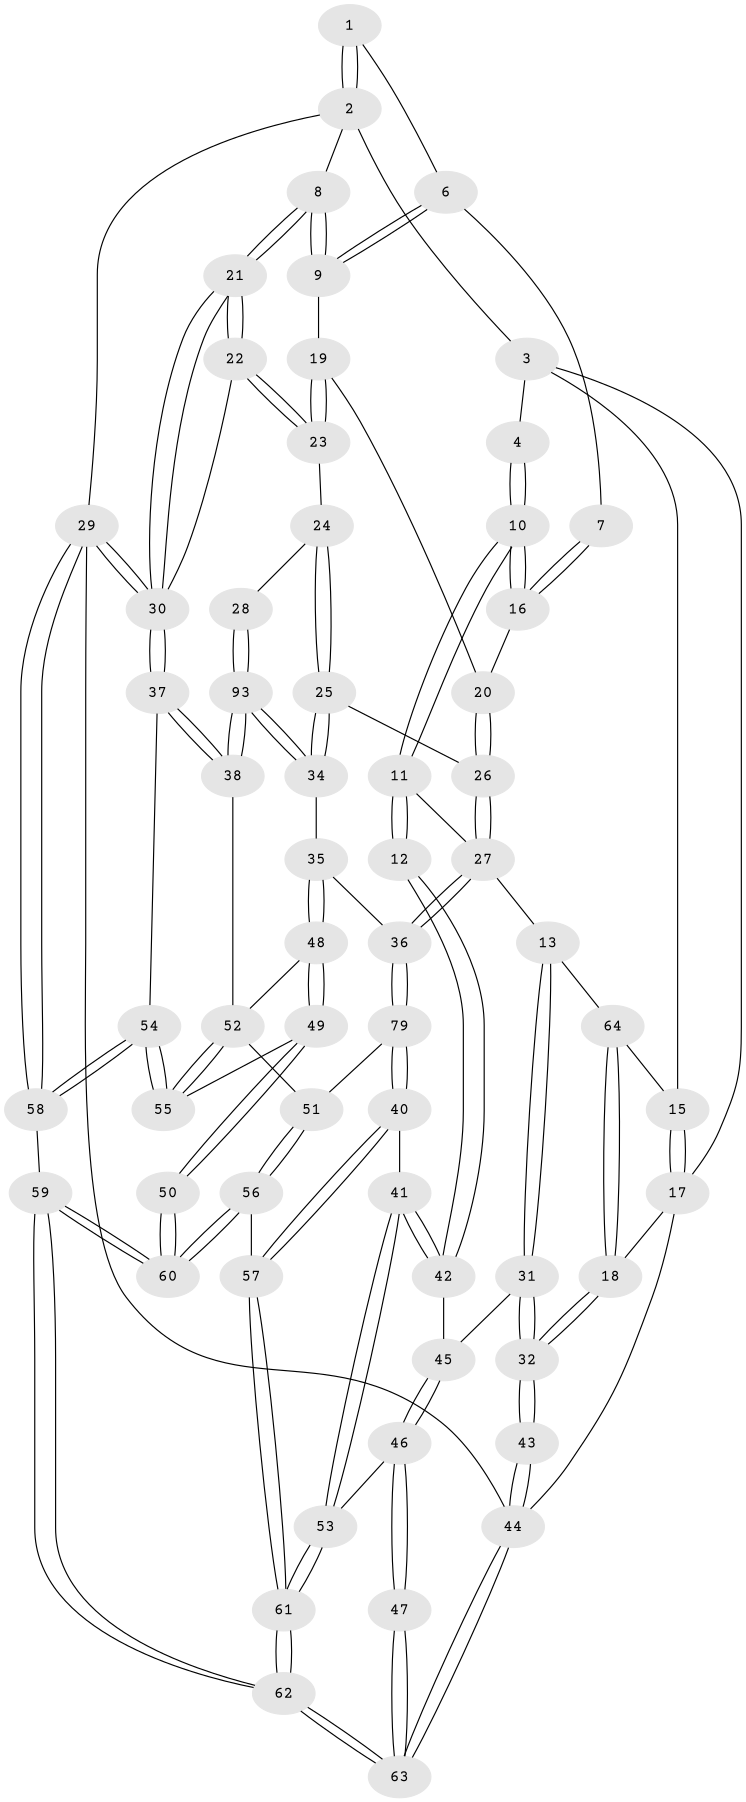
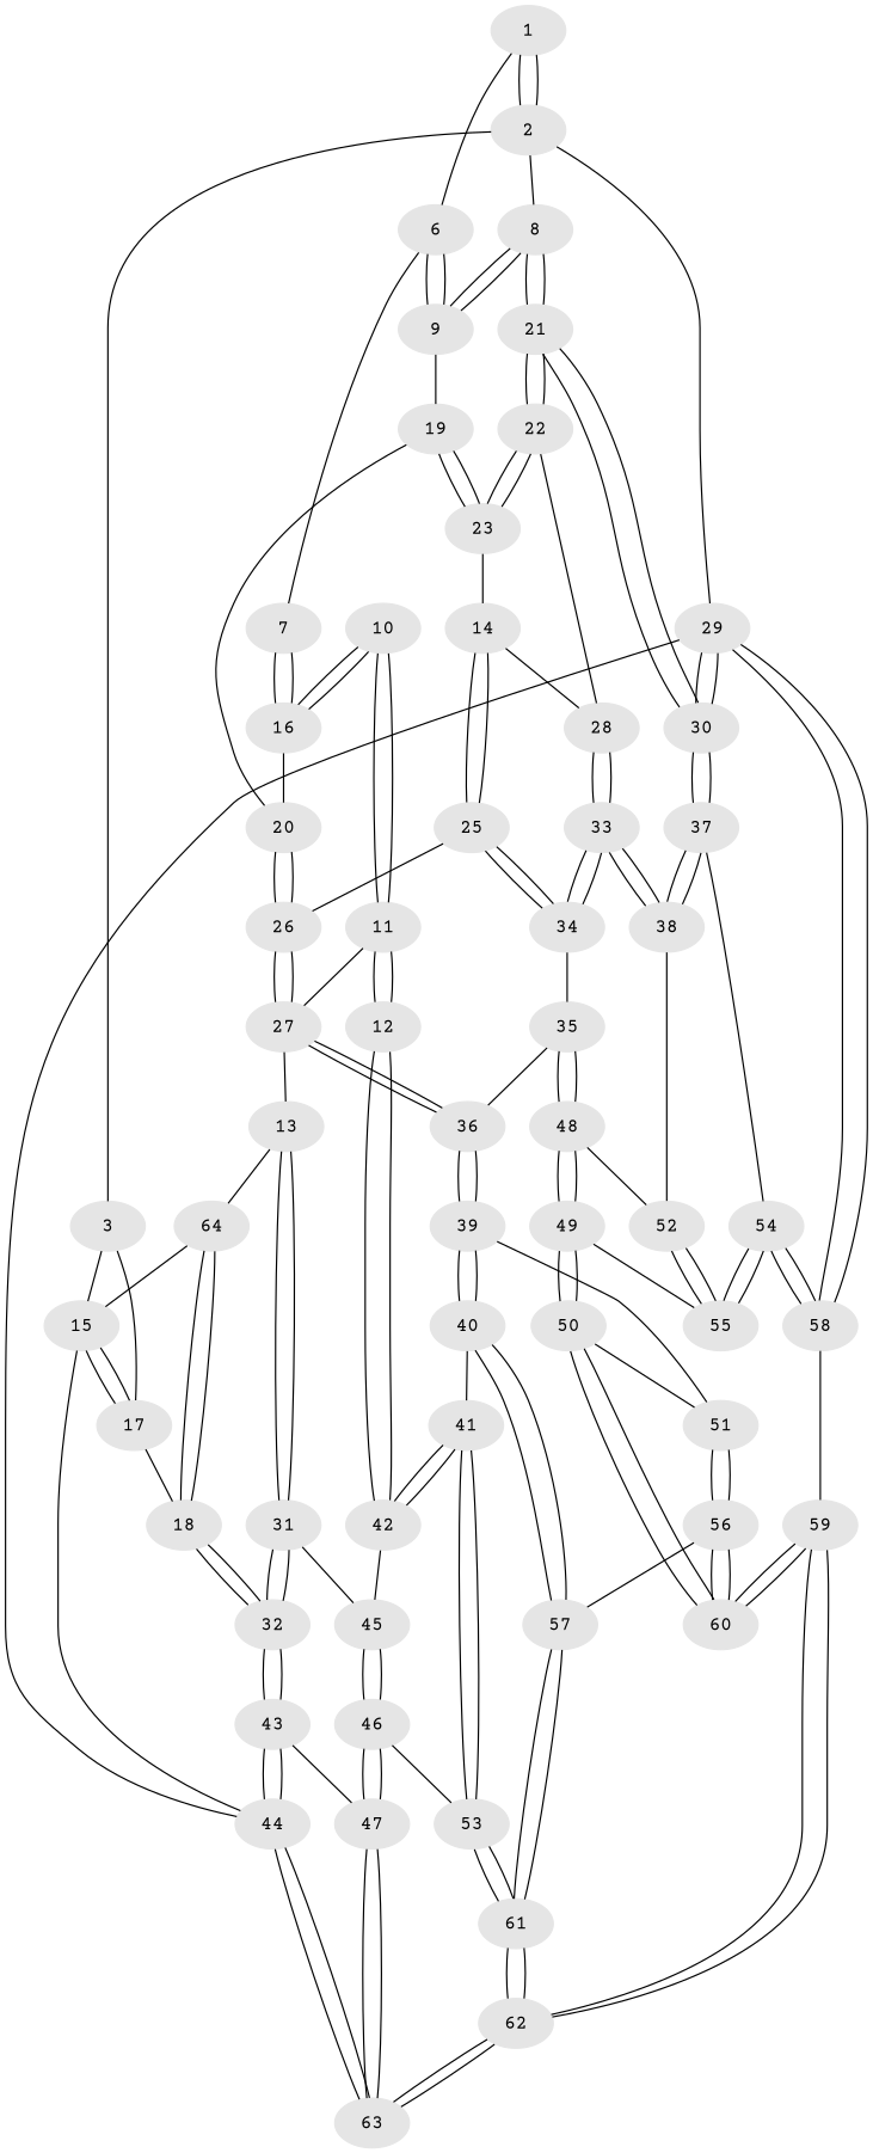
  graph {
    fontname="Courier Prime"
    node [color=gray90 fontname="Courier Prime" style=filled]
    edge [fontname="Courier Prime"]
    1
    2
    6
    3
    8
    29
    7
    9
-   4
    15
    17
    21
    44
    30
    58
    10
    18
    16
    11
    19
    20
    22
    23
    12
    27
    42
    13
    36
    n29 [label=64]
    31
    45
    32
    26
    63
    43
-   24
+   24 [label=14]
    28
    37
-   33 [label=93]
+   33
    25
    34
    35
-   39 [label=79]
+   39
    38
    59
    54
    46
    47
    52
    48
    49
    40
    51
    55
    41
    57
    56
    53
    61
    50
    60
    62
    1 -- 2
    1 -- 2
    1 -- 6
    2 -- 3
    2 -- 8
    2 -- 29
    6 -- 7
    6 -- 9
    6 -- 9
-   3 -- 4
    3 -- 15
    3 -- 17
    8 -- 9
    8 -- 9
    8 -- 21
    8 -- 21
    29 -- 44
    29 -- 30
    29 -- 30
    29 -- 58
    29 -- 58
    7 -- 16
    7 -- 16
    9 -- 19
-   4 -- 10
-   4 -- 10
    15 -- 17
    15 -- 17
-   17 -- 44
+   15 -- 44
    17 -- 18
    21 -- 30
    21 -- 30
    21 -- 22
    21 -- 22
    44 -- 63
    44 -- 63
    30 -- 37
    30 -- 37
    58 -- 59
    10 -- 16
    10 -- 16
    10 -- 11
    10 -- 11
    18 -- 32
    18 -- 32
    16 -- 20
    11 -- 12
    11 -- 12
    11 -- 27
    19 -- 20
    19 -- 23
    19 -- 23
    20 -- 26
    20 -- 26
    22 -- 23
    22 -- 23
-   22 -- 30
+   22 -- 28
    23 -- 24
    12 -- 42
    12 -- 42
    27 -- 13
    27 -- 36
    27 -- 36
    42 -- 45
    13 -- n29
    13 -- 31
    13 -- 31
    36 -- 39
    36 -- 39
    n29 -- 15
    n29 -- 18
    n29 -- 18
    31 -- 45
    31 -- 32
    31 -- 32
    45 -- 46
    45 -- 46
    32 -- 43
    32 -- 43
    26 -- 27
    26 -- 27
    43 -- 44
    43 -- 44
+   43 -- 47
    24 -- 28
    24 -- 25
    24 -- 25
    28 -- 33
    28 -- 33
    37 -- 38
    37 -- 38
    37 -- 54
    33 -- 34
    33 -- 34
    33 -- 38
    33 -- 38
    25 -- 26
    25 -- 34
    25 -- 34
    34 -- 35
    35 -- 36
    35 -- 48
    35 -- 48
    39 -- 40
    39 -- 40
    39 -- 51
    38 -- 52
    59 -- 60
    59 -- 60
    59 -- 62
    59 -- 62
    54 -- 58
    54 -- 58
    54 -- 55
    54 -- 55
    46 -- 47
    46 -- 47
    46 -- 53
    47 -- 63
    47 -- 63
    52 -- 55
    52 -- 55
    48 -- 52
    48 -- 49
    48 -- 49
    49 -- 55
    49 -- 50
    49 -- 50
    40 -- 41
    40 -- 57
    40 -- 57
    51 -- 56
    51 -- 56
    41 -- 42
    41 -- 42
    41 -- 53
    41 -- 53
    57 -- 61
    57 -- 61
    56 -- 57
    56 -- 60
    56 -- 60
    53 -- 61
    53 -- 61
    61 -- 62
    61 -- 62
-   52 -- 51
+   50 -- 51
    50 -- 60
    50 -- 60
    62 -- 63
    62 -- 63
  }
